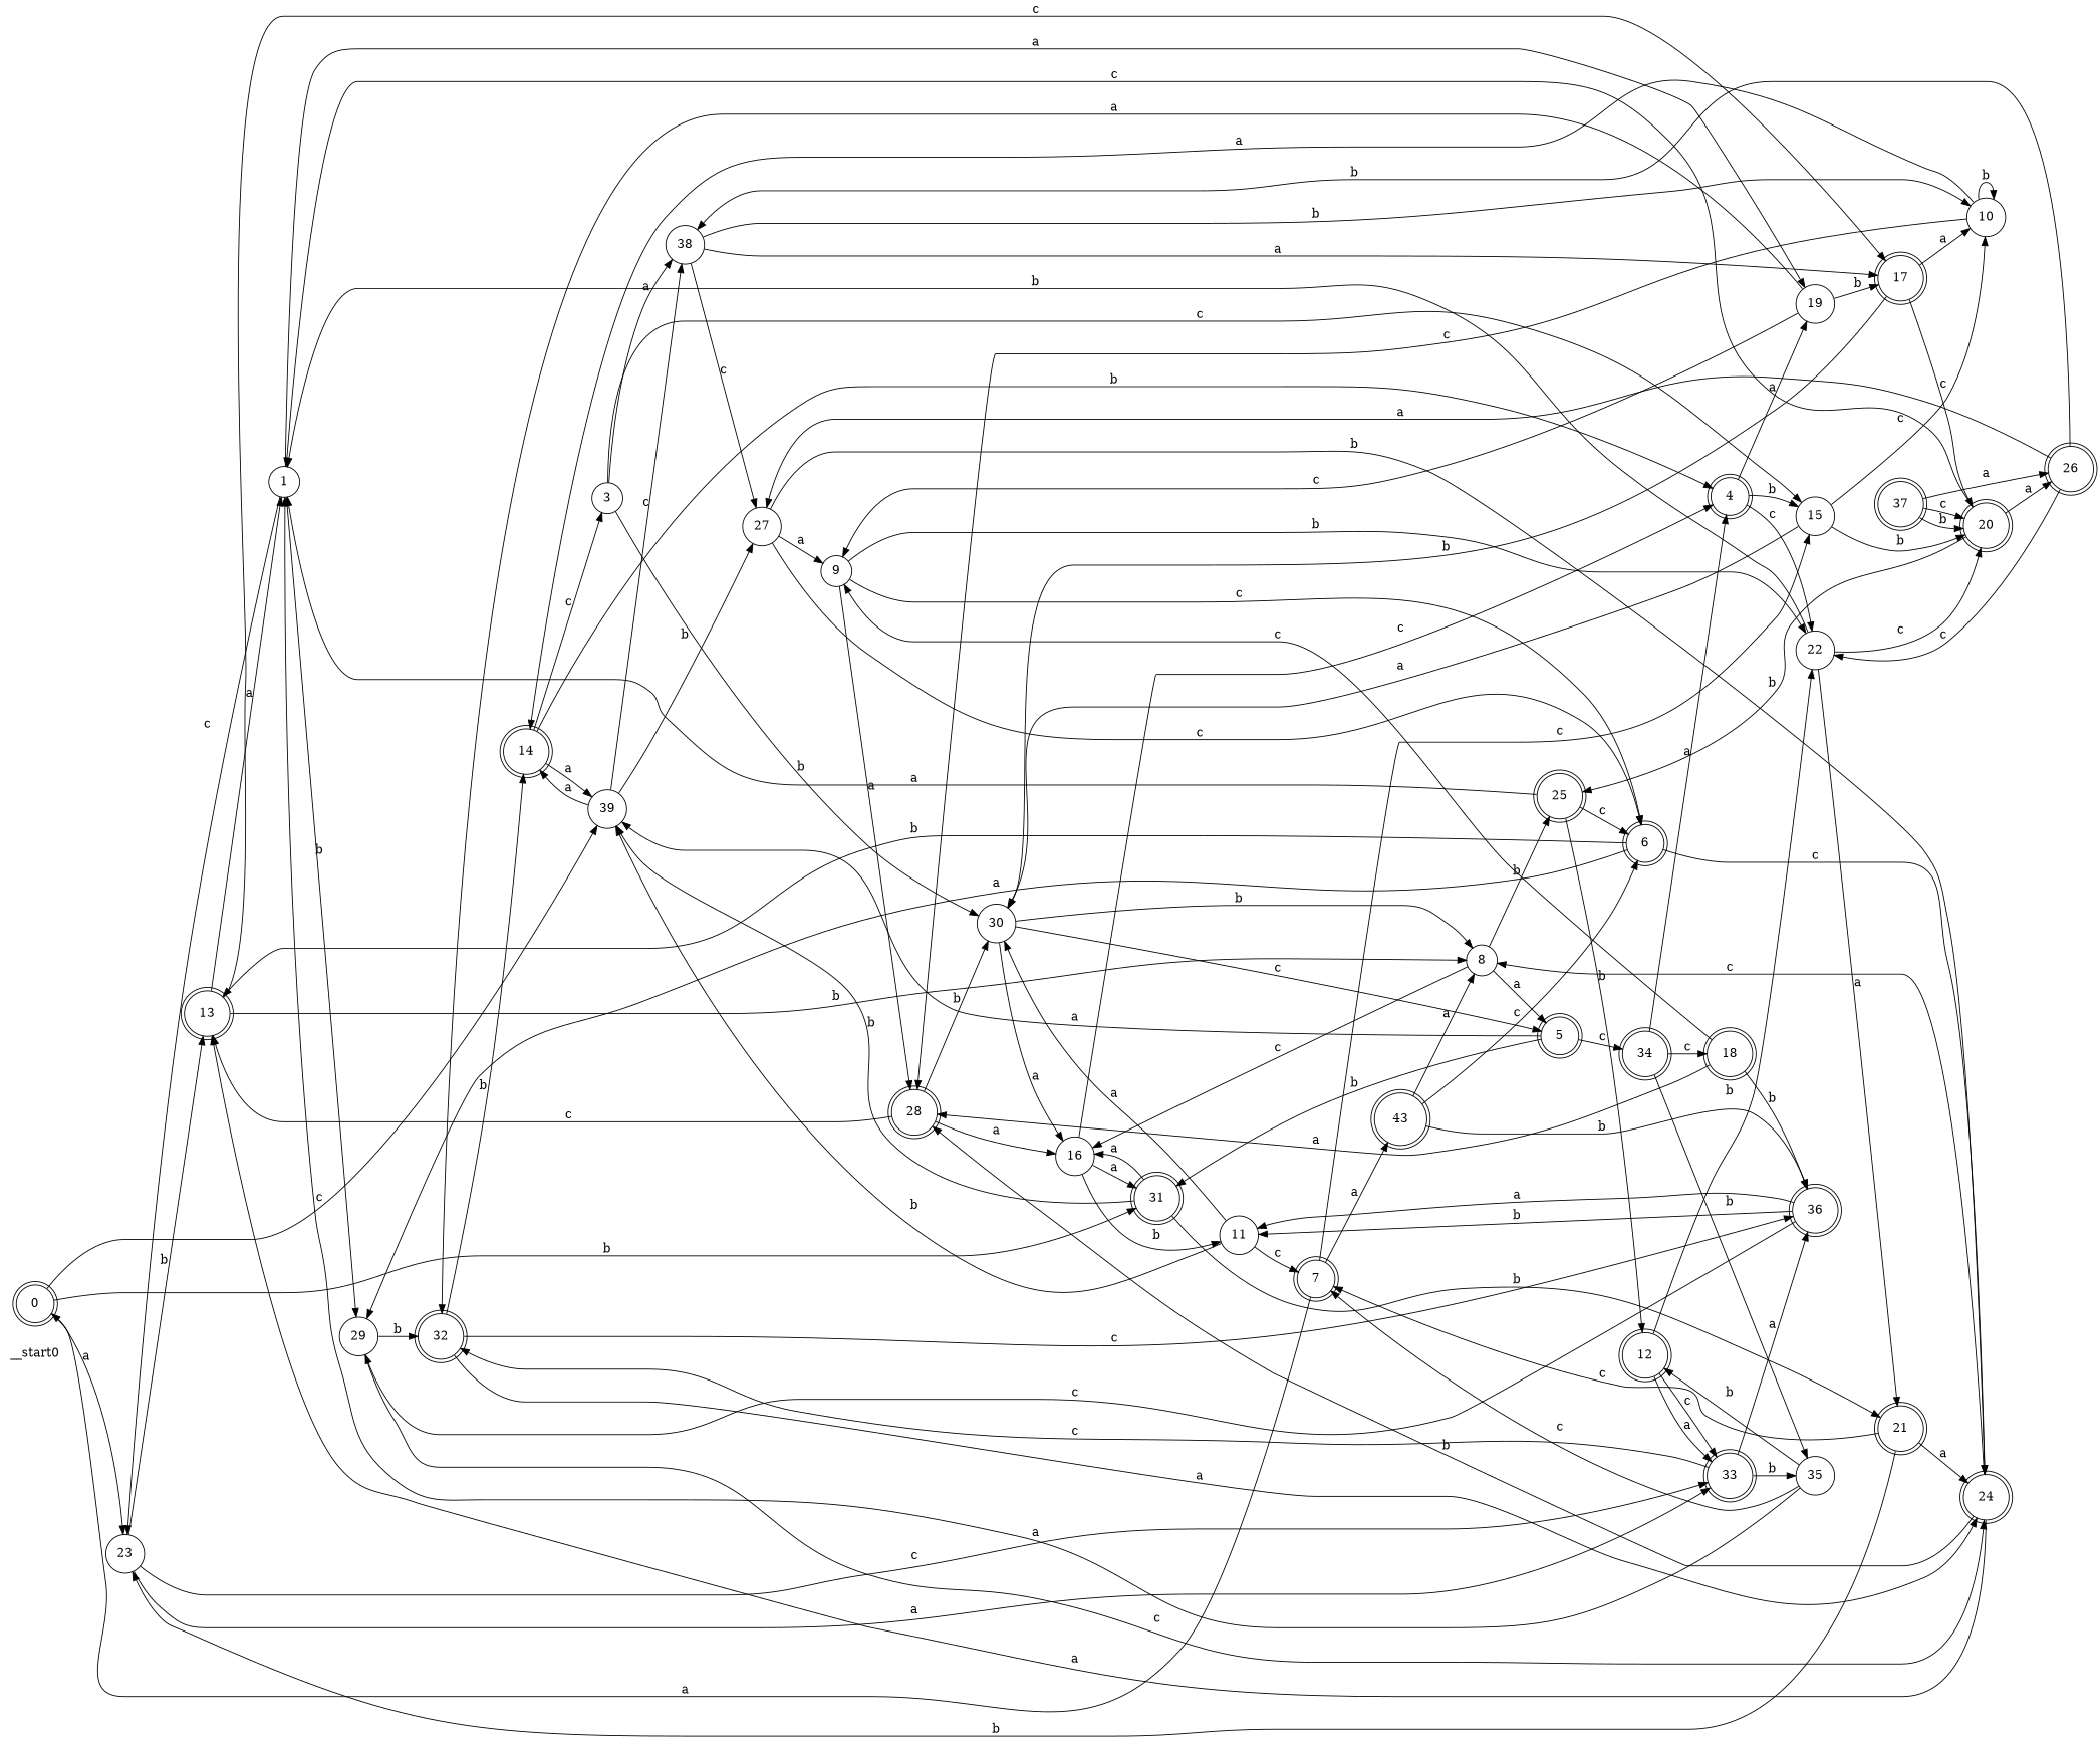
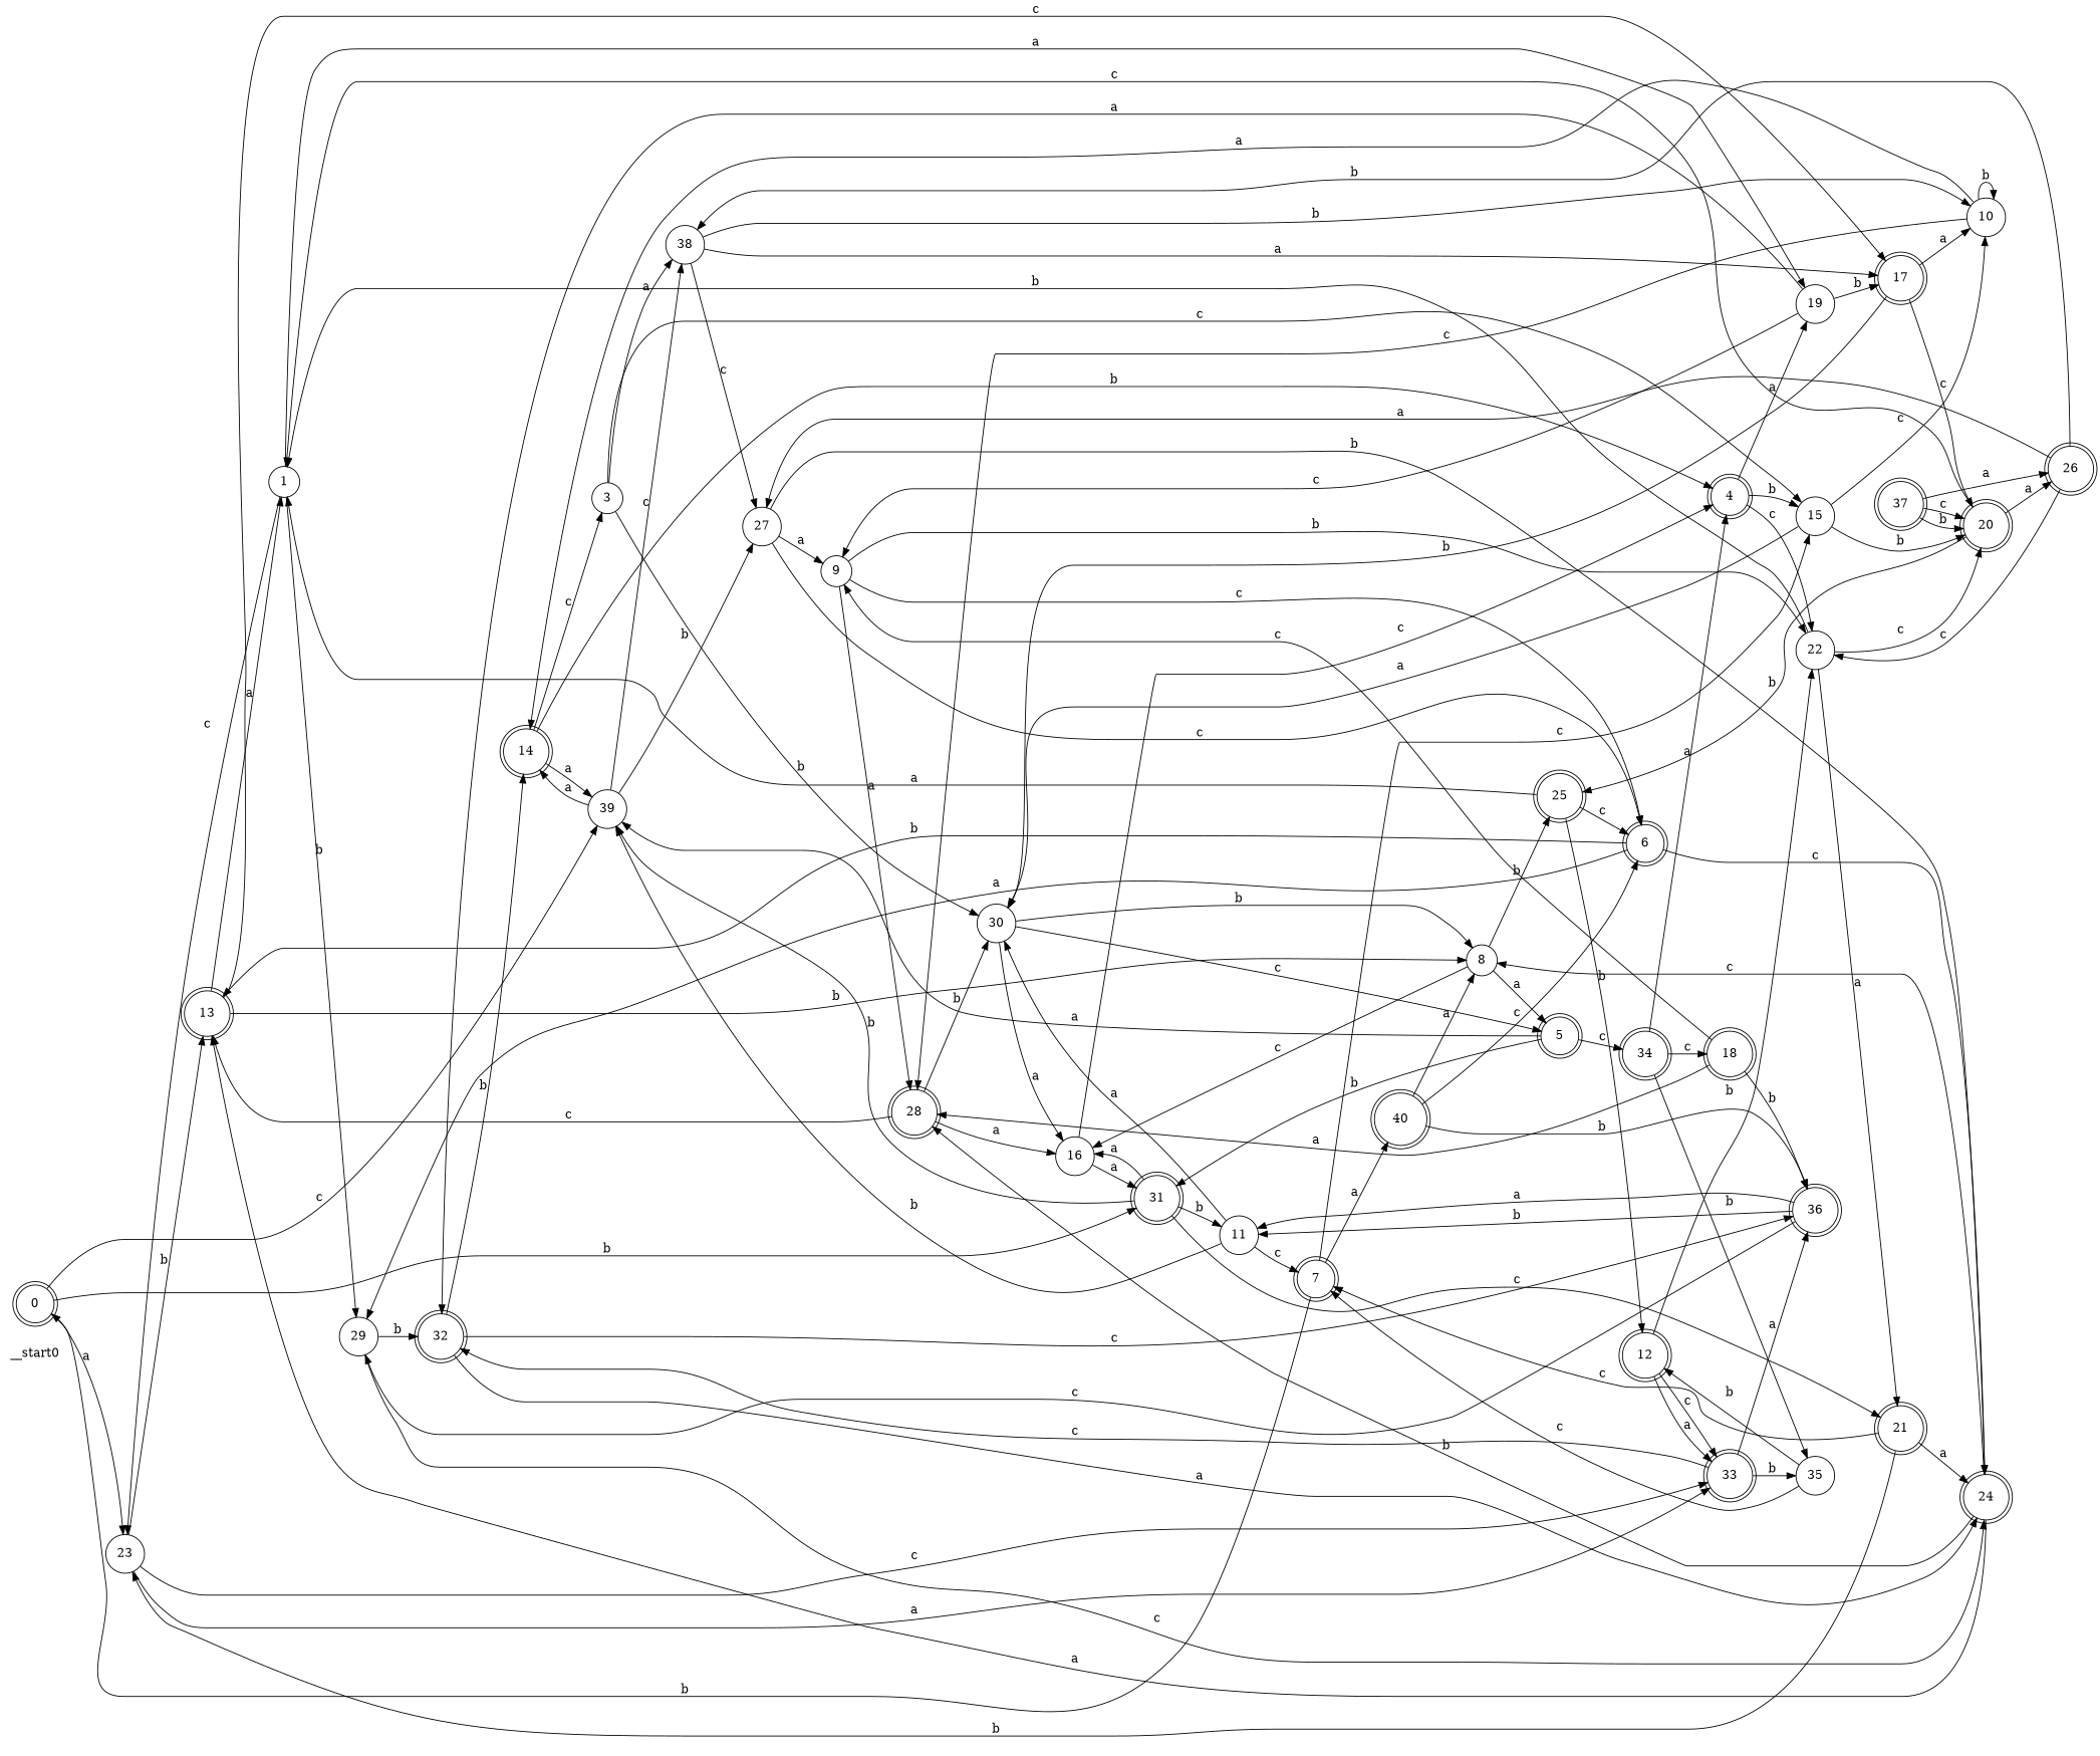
  digraph {
    rankdir=LR
    node [shape=doublecircle color=black fillcolor=white style="rounded,filled"]
    __start0 [shape=none color="" fillcolor="" style=""]
    n2 [label=0]
    n3 [label=23 shape=circle style=filled]
    n4 [label=31]
    n5 [label=39 shape=circle style=filled]
    n6 [label=13]
    n7 [label=33]
    n8 [label=21]
    n9 [label=16 shape=circle style=filled]
    n10 [label=38 shape=circle style=filled]
    n11 [label=14]
    n12 [label=27 shape=circle style=filled]
    n13 [label=1 shape=circle style=filled]
    n14 [label=19 shape=circle style=filled]
    n15 [label=29 shape=circle style=filled]
    n16 [label=17]
    n17 [label=9 shape=circle style=filled]
    n18 [label=32]
    n19 [label=24]
    n20 [label=30 shape=circle style=filled]
    n21 [label=10 shape=circle style=filled]
    n22 [label=20]
    n23 [label=18]
    n24 [label=28]
    n25 [label=36]
    n26 [label=7]
    n27 [label=3 shape=circle style=filled]
    n28 [label=15 shape=circle style=filled]
    n29 [label=5]
    n30 [label=8 shape=circle style=filled]
    n31 [label=4]
    n32 [label=22 shape=circle style=filled]
    n33 [label=34]
    n34 [label=35 shape=circle style=filled]
    n35 [label=6]
-   n36 [label=43]
+   n36 [label=40]
    n37 [label=25]
    n38 [label=11 shape=circle style=filled]
    n39 [label=12]
    n40 [label=26]
    n41 [label=37]
    n2 -> n3 [label=a]
    n2 -> n4 [label=b]
    n2 -> n5 [label=c]
    n3 -> n6 [label=b]
    n3 -> n7 [label=a]
    n3 -> n7 [label=c]
    n4 -> n5 [label=b]
-   n4 -> n8 [label=b]
+   n4 -> n8 [label=c]
    n4 -> n9 [label=a]
    n5 -> n10 [label=c]
    n5 -> n11 [label=a]
    n5 -> n12 [label=b]
    n6 -> n13 [label=a]
    n6 -> n16 [label=c]
    n6 -> n30 [label=b]
    n7 -> n18 [label=c]
    n7 -> n25 [label=a]
    n7 -> n34 [label=b]
    n8 -> n3 [label=b]
    n8 -> n19 [label=a]
    n8 -> n26 [label=c]
    n9 -> n4 [label=a]
    n9 -> n31 [label=c]
-   n9 -> n38 [label=b]
+   n4 -> n38 [label=b]
    n10 -> n12 [label=c]
    n10 -> n16 [label=a]
    n10 -> n21 [label=b]
    n11 -> n5 [label=a]
    n11 -> n27 [label=c]
    n11 -> n31 [label=b]
    n12 -> n17 [label=a]
    n12 -> n19 [label=b]
    n12 -> n35 [label=c]
    n13 -> n3 [label=c]
    n13 -> n14 [label=a]
    n13 -> n15 [label=b]
    n14 -> n16 [label=b]
    n14 -> n17 [label=c]
    n14 -> n18 [label=a]
    n15 -> n18 [label=b]
    n15 -> n19 [label=c]
    n16 -> n20 [label=b]
    n16 -> n21 [label=a]
    n16 -> n22 [label=c]
    n17 -> n24 [label=a]
    n17 -> n32 [label=b]
    n17 -> n35 [label=c]
    n18 -> n11 [label=b]
    n18 -> n19 [label=a]
    n18 -> n25 [label=c]
    n19 -> n6 [label=a]
    n19 -> n24 [label=b]
    n19 -> n30 [label=c]
    n20 -> n9 [label=a]
    n20 -> n29 [label=c]
    n20 -> n30 [label=b]
    n21 -> n11 [label=a]
    n21 -> n21 [label=b]
    n21 -> n24 [label=c]
    n22 -> n13 [label=c]
    n22 -> n37 [label=b]
    n22 -> n40 [label=a]
    n23 -> n17 [label=c]
    n23 -> n24 [label=a]
    n23 -> n25 [label=b]
    n24 -> n6 [label=c]
    n24 -> n9 [label=a]
    n24 -> n20 [label=b]
    n25 -> n15 [label=c]
    n25 -> n38 [label=a]
    n25 -> n38 [label=b]
-   n26 -> n2 [label=a]
+   n26 -> n2 [label=b]
    n26 -> n28 [label=c]
    n26 -> n36 [label=a]
    n27 -> n10 [label=a]
    n27 -> n20 [label=b]
    n27 -> n28 [label=c]
    n28 -> n20 [label=a]
    n28 -> n21 [label=c]
    n28 -> n22 [label=b]
    n29 -> n4 [label=b]
    n29 -> n5 [label=a]
    n29 -> n33 [label=c]
    n30 -> n9 [label=c]
    n30 -> n29 [label=a]
    n30 -> n37 [label=b]
    n31 -> n14 [label=a]
    n31 -> n28 [label=b]
    n31 -> n32 [label=c]
    n32 -> n8 [label=a]
    n32 -> n13 [label=b]
    n32 -> n22 [label=c]
    n33 -> n23 [label=c]
    n33 -> n31 [label=a]
    n33 -> n34 [label=b]
-   n34 -> n13 [label=a]
    n34 -> n26 [label=c]
    n34 -> n39 [label=b]
    n35 -> n6 [label=b]
    n35 -> n15 [label=a]
    n35 -> n19 [label=c]
    n36 -> n25 [label=b]
    n36 -> n30 [label=a]
    n36 -> n35 [label=c]
    n37 -> n13 [label=a]
    n37 -> n35 [label=c]
    n37 -> n39 [label=b]
    n38 -> n5 [label=b]
    n38 -> n20 [label=a]
    n38 -> n26 [label=c]
    n39 -> n7 [label=a]
    n39 -> n7 [label=c]
    n39 -> n32 [label=b]
    n40 -> n10 [label=b]
    n40 -> n12 [label=a]
    n40 -> n32 [label=c]
    n41 -> n22 [label=b]
    n41 -> n22 [label=c]
    n41 -> n40 [label=a]
  }
